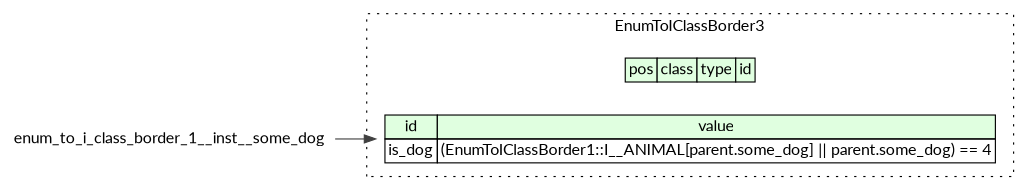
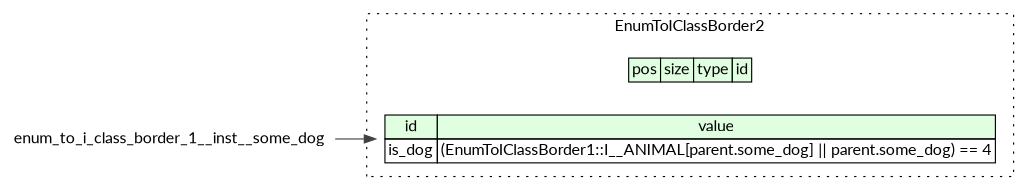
  digraph {
    rankdir=LR
    fontname=Lato
    node [shape=plaintext fontname=Lato]
-   n1 [label=<<TABLE BORDER="0" CELLBORDER="1" CELLSPACING="0"> 			<TR><TD BGCOLOR="#E0FFE0">pos</TD><TD BGCOLOR="#E0FFE0">class</TD><TD BGCOLOR="#E0FFE0">type</TD><TD BGCOLOR="#E0FFE0">id</TD></TR> 		</TABLE>>]
+   n1 [label=<<TABLE BORDER="0" CELLBORDER="1" CELLSPACING="0"> 			<TR><TD BGCOLOR="#E0FFE0">pos</TD><TD BGCOLOR="#E0FFE0">size</TD><TD BGCOLOR="#E0FFE0">type</TD><TD BGCOLOR="#E0FFE0">id</TD></TR> 		</TABLE>>]
    n2 [label=<<TABLE BORDER="0" CELLBORDER="1" CELLSPACING="0"> 			<TR><TD BGCOLOR="#E0FFE0">id</TD><TD BGCOLOR="#E0FFE0">value</TD></TR> 			<TR><TD>is_dog</TD><TD>(EnumToIClassBorder1::I__ANIMAL[parent.some_dog] || parent.some_dog) == 4</TD></TR> 		</TABLE>>]
    enum_to_i_class_border_1__inst__some_dog
    subgraph cluster_1 {
-     label=EnumToIClassBorder3
+     label=EnumToIClassBorder2
      style=dotted
      n1
      n2
    }
    enum_to_i_class_border_1__inst__some_dog -> n2 [color="#404040" tailport=some_dog_type fontname=Lato]
  }
